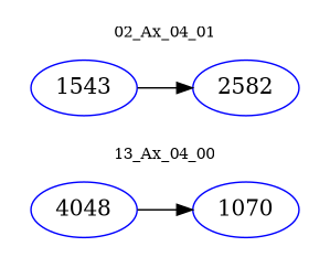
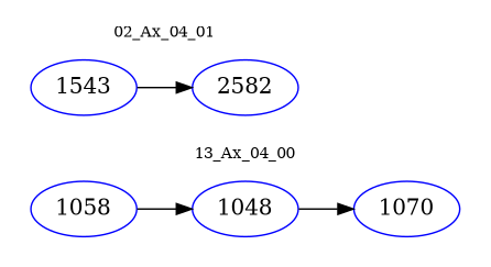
  digraph {
    rankdir=LR
    node [color=blue]
    edge [color=black]
-   n2 [label=4048]
+   n1 [label=1058]
+   n2 [label=1048]
    n3 [label=1070]
    n4 [label=1543]
    n5 [label=2582]
    subgraph cluster_1 {
      color=white
      fontsize=10
      label="13_Ax_04_00"
+     n1
      n2
      n3
    }
    subgraph cluster_2 {
      color=white
      fontsize=10
      label="02_Ax_04_01"
      n4
      n5
    }
+   n1 -> n2
    n2 -> n3
    n4 -> n5
  }
